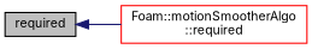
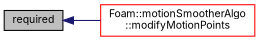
  digraph {
    rankdir=LR
    fontname=Inter
    node [fontname=Inter fontsize=10 shape=record]
    n1 [color=black fillcolor=grey75 fontcolor=black height=0.2 label=required style=filled width=0.4]
-   n2 [color=red height=0.2 label="Foam::motionSmootherAlgo\l::required" width=0.4]
+   n2 [color=red height=0.2 label="Foam::motionSmootherAlgo\l::modifyMotionPoints" width=0.4]
    n1 -> n2 [color=midnightblue dir=back fontname=Inter fontsize=10 labelfontname=FreeSans labelfontsize=10 style=solid]
  }
